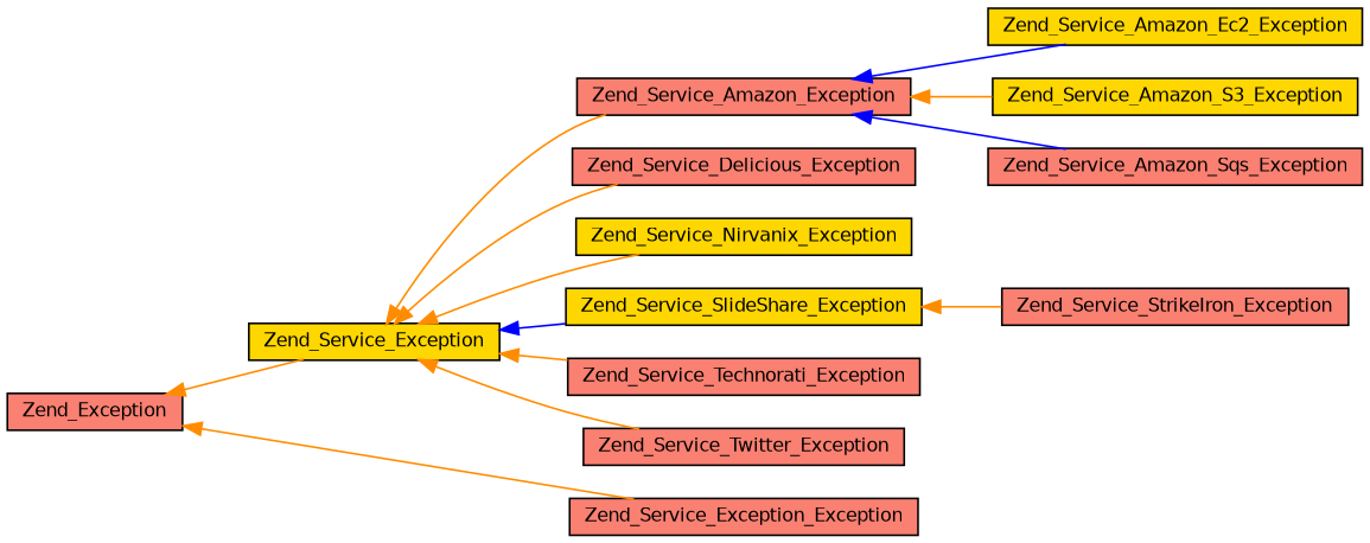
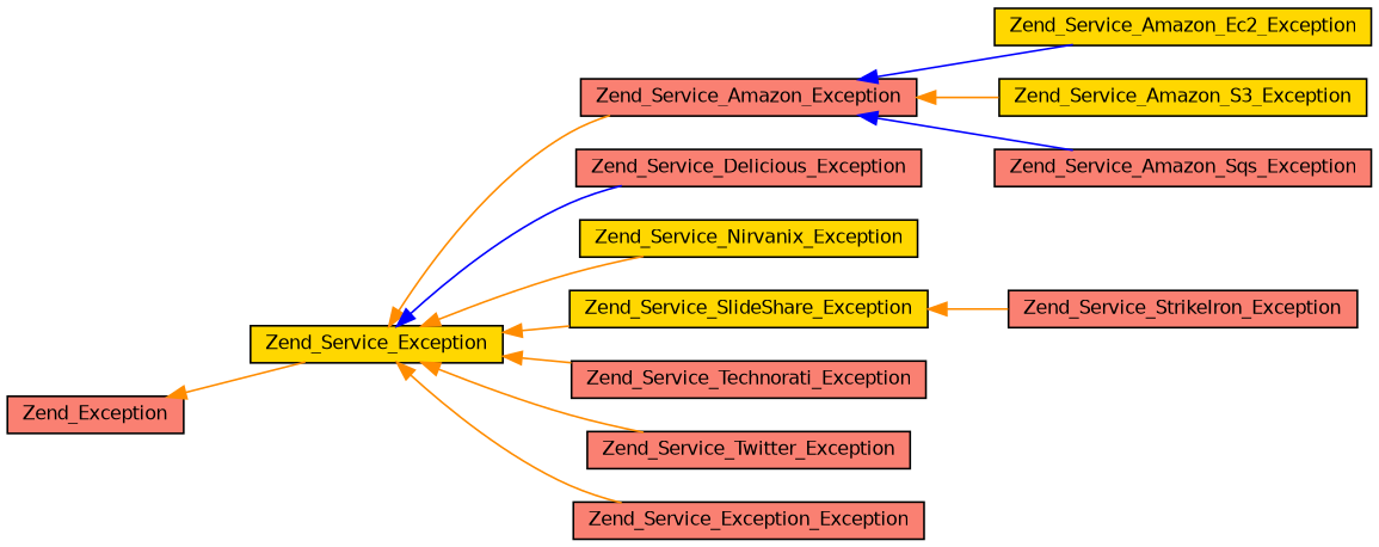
  digraph {
    rankdir=LR
    node [color=black fillcolor=salmon fontname=Helvetica fontsize=10 shape=record style=filled]
    edge [color=darkorange dir=back fontname=Helvetica fontsize=10 labelfontname=Helvetica labelfontsize=10 style=solid]
    n1 [fillcolor=gold fontcolor=black height=0.2 label=Zend_Service_Exception width=0.4]
    n2 [height=0.2 label=Zend_Service_Amazon_Exception width=0.4]
    n3 [height=0.2 label=Zend_Service_Delicious_Exception width=0.4]
    n4 [fillcolor=gold height=0.2 label=Zend_Service_Nirvanix_Exception width=0.4]
    n5 [height=0.2 label=Zend_Service_Exception_Exception width=0.4]
    n6 [fillcolor=gold height=0.2 label=Zend_Service_SlideShare_Exception width=0.4]
    n7 [height=0.2 label=Zend_Service_Technorati_Exception width=0.4]
    n8 [height=0.2 label=Zend_Service_Twitter_Exception width=0.4]
    n9 [fillcolor=gold height=0.2 label=Zend_Service_Amazon_Ec2_Exception width=0.4]
    n10 [fillcolor=gold height=0.2 label=Zend_Service_Amazon_S3_Exception width=0.4]
    n11 [height=0.2 label=Zend_Service_Amazon_Sqs_Exception width=0.4]
    n12 [height=0.2 label=Zend_Service_StrikeIron_Exception width=0.4]
    n13 [height=0.2 label=Zend_Exception width=0.4]
    n1 -> n2
-   n1 -> n3
+   n1 -> n3 [color=blue]
    n1 -> n4
-   n13 -> n5
-   n1 -> n6 [color=blue]
+   n1 -> n5
+   n1 -> n6
    n1 -> n7
    n1 -> n8
    n2 -> n9 [color=blue]
    n2 -> n10
    n2 -> n11 [color=blue]
    n6 -> n12
    n13 -> n1
  }
